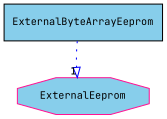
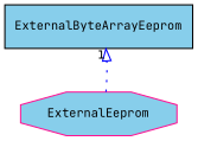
  digraph {
    compound=true
    fontname="JetBrains Mono"
    node [fillcolor=skyblue fontname="JetBrains Mono" fontsize=10 style=filled]
    n1 [label=ExternalByteArrayEeprom pencolor=black shape=box color=black]
    n2 [label=ExternalEeprom shape=octagon color=deeppink]
-   n1 -> n2 [headlabel=1 labeldistance=1.5 labelfontname=Helvetica labelfontsize=10 color=blue style=dotted arrowhead=onormal fontname="JetBrains Mono"]
+   n2 -> n1 [headlabel=1 labeldistance=1.5 labelfontname=Helvetica labelfontsize=10 color=blue style=dotted arrowhead=onormal fontname="JetBrains Mono"]
  }
